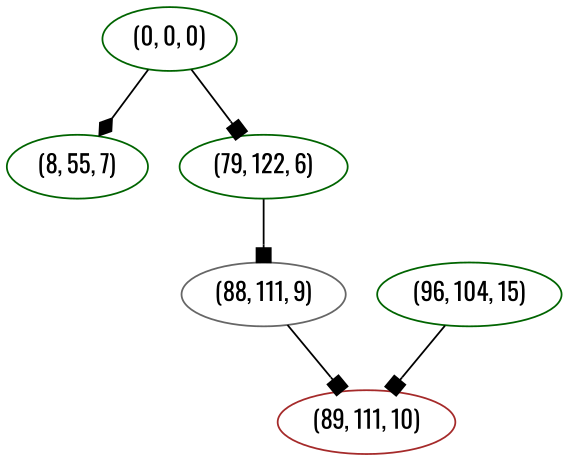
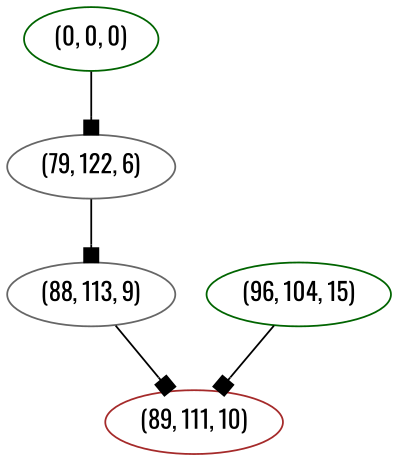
  digraph {
    fontname=Oswald
    node [color=darkgreen fontname=Oswald]
    edge [arrowhead=box fontname=Oswald]
    "(0, 0, 0)"
-   "(8, 55, 7)"
-   "(79, 122, 6)"
-   "(88, 113, 9)" [color=gray40 label="(88, 111, 9)"]
+   "(79, 122, 6)" [color=gray40]
+   "(88, 113, 9)" [color=gray40]
    "(89, 111, 10)" [color=brown]
    "(96, 104, 15)"
-   "(0, 0, 0)" -> "(8, 55, 7)" [arrowhead=diamond]
    "(0, 0, 0)" -> "(79, 122, 6)"
    "(79, 122, 6)" -> "(88, 113, 9)"
    "(88, 113, 9)" -> "(89, 111, 10)"
    "(96, 104, 15)" -> "(89, 111, 10)"
  }
